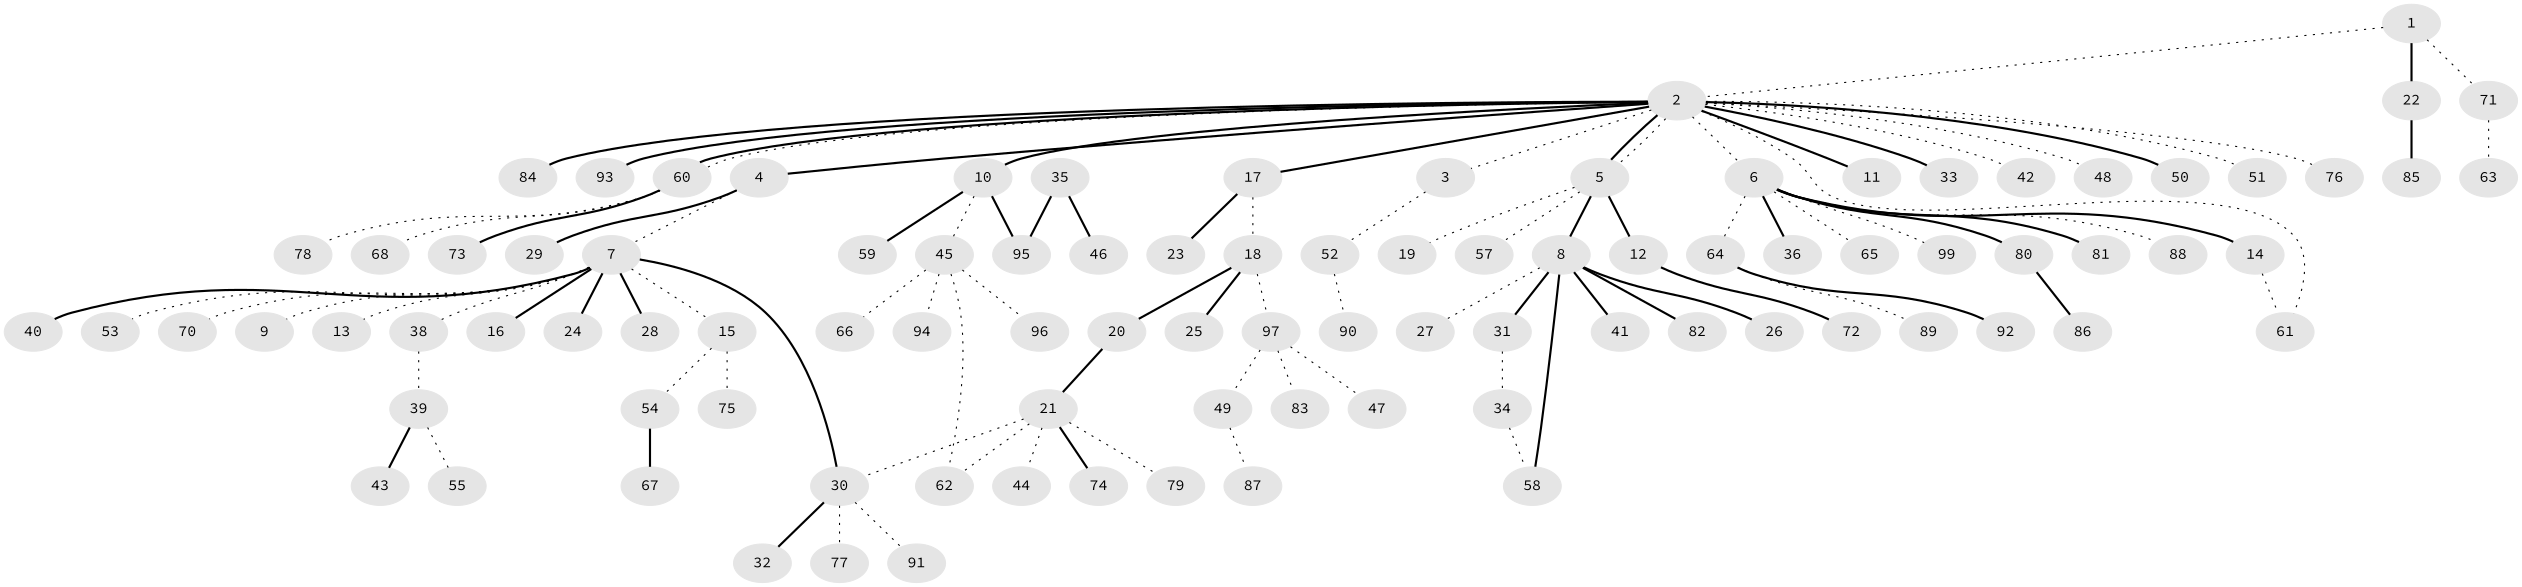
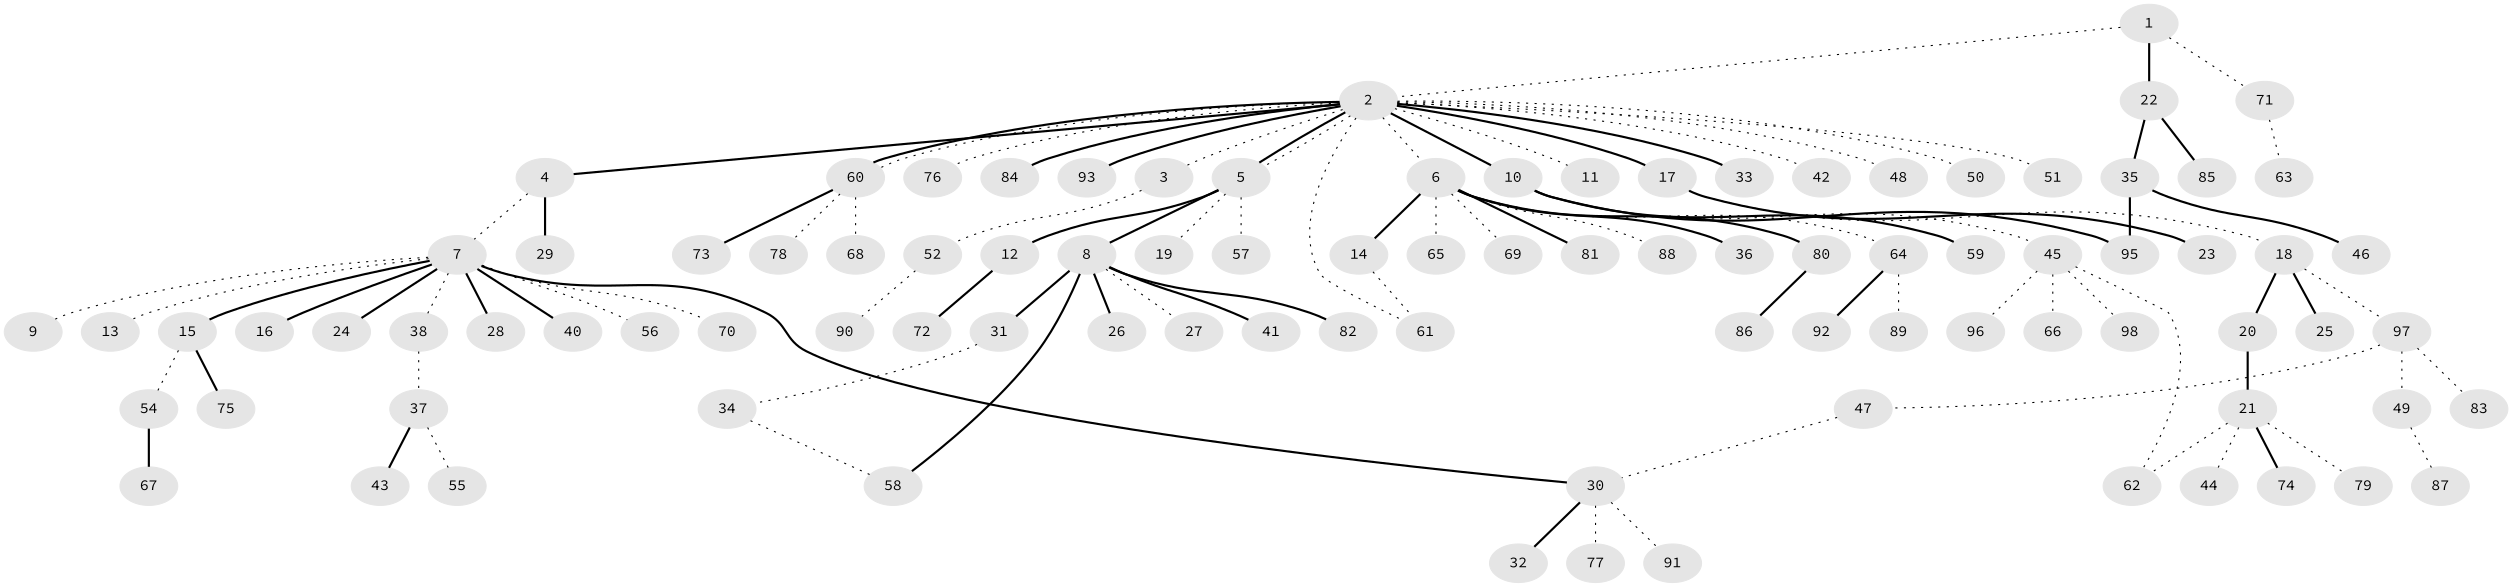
  graph {
    fontname="Source Code Pro"
    node [color=gray90 fontname="Source Code Pro" style=filled]
    edge [fontname="Source Code Pro" style=dotted]
    1
    2
    22
    71
    4
    3
    5
    6
    10
    11
    17
    33
    42
    48
    50
    51
    60
    61
    76
    84
    93
    7
    29
    35
    85
    63
    52
    8
    12
    19
    57
    14
    36
    64
    65
-   69 [label=99]
+   69
    80
    81
    88
    45
    59
    95
    18
    23
    68
    73
    78
    90
    9
    13
    15
    16
    24
    28
    30
    38
    40
-   53
+   53 [label=56]
    70
    26
    27
    31
    41
    58
    82
    72
    89
    92
    86
    54
    75
    32
    77
    91
-   39
+   39 [label=37]
    34
    62
    n78 [label=96]
    66
-   94
+   94 [label=98]
    67
    20
    25
    n84 [label=97]
    21
    47
    49
    83
    44
    74
    79
    46
    87
    43
    55
    1 -- 2
    1 -- 22 [style=bold]
    1 -- 71
    2 -- 4 [style=bold]
    2 -- 3
    2 -- 5 [style=bold]
    2 -- 5
    2 -- 6
    2 -- 10 [style=bold]
-   2 -- 11 [style=bold]
+   2 -- 11
    2 -- 17 [style=bold]
    2 -- 33 [style=bold]
    2 -- 42
    2 -- 48
-   2 -- 50 [style=bold]
+   2 -- 50
    2 -- 51
    2 -- 60 [style=bold]
    2 -- 60
    2 -- 61
    2 -- 76
    2 -- 84 [style=bold]
    2 -- 93 [style=bold]
+   22 -- 35 [style=bold]
    22 -- 85 [style=bold]
    71 -- 63
    4 -- 7
    4 -- 29 [style=bold]
    3 -- 52
    5 -- 8 [style=bold]
    5 -- 12 [style=bold]
    5 -- 19
    5 -- 57
    6 -- 14 [style=bold]
    6 -- 36 [style=bold]
    6 -- 64
    6 -- 65
    6 -- 69
    6 -- 80 [style=bold]
    6 -- 81 [style=bold]
    6 -- 88
    10 -- 45
    10 -- 59 [style=bold]
    10 -- 95 [style=bold]
    17 -- 18
    17 -- 23 [style=bold]
    60 -- 68
    60 -- 73 [style=bold]
    60 -- 78
    7 -- 9
    7 -- 13
-   7 -- 15
+   7 -- 15 [style=bold]
    7 -- 16 [style=bold]
    7 -- 24 [style=bold]
    7 -- 28 [style=bold]
    7 -- 30 [style=bold]
    7 -- 38
    7 -- 40 [style=bold]
    7 -- 53
    7 -- 70
    35 -- 95 [style=bold]
    35 -- 46 [style=bold]
    52 -- 90
    8 -- 26 [style=bold]
    8 -- 27
    8 -- 31 [style=bold]
    8 -- 41 [style=bold]
    8 -- 58 [style=bold]
    8 -- 82 [style=bold]
    12 -- 72 [style=bold]
    14 -- 61
    64 -- 89
    64 -- 92 [style=bold]
    80 -- 86 [style=bold]
    45 -- 62
    45 -- n78
    45 -- 66
    45 -- 94
    18 -- 20 [style=bold]
    18 -- 25 [style=bold]
    18 -- n84
    15 -- 54
-   15 -- 75
+   15 -- 75 [style=bold]
    30 -- 32 [style=bold]
    30 -- 77
    30 -- 91
    38 -- 39
    31 -- 34
    54 -- 67 [style=bold]
    39 -- 43 [style=bold]
    39 -- 55
    34 -- 58
    20 -- 21 [style=bold]
    n84 -- 47
    n84 -- 49
    n84 -- 83
-   21 -- 30
+   47 -- 30
    21 -- 62
    21 -- 44
    21 -- 74 [style=bold]
    21 -- 79
    49 -- 87
  }
